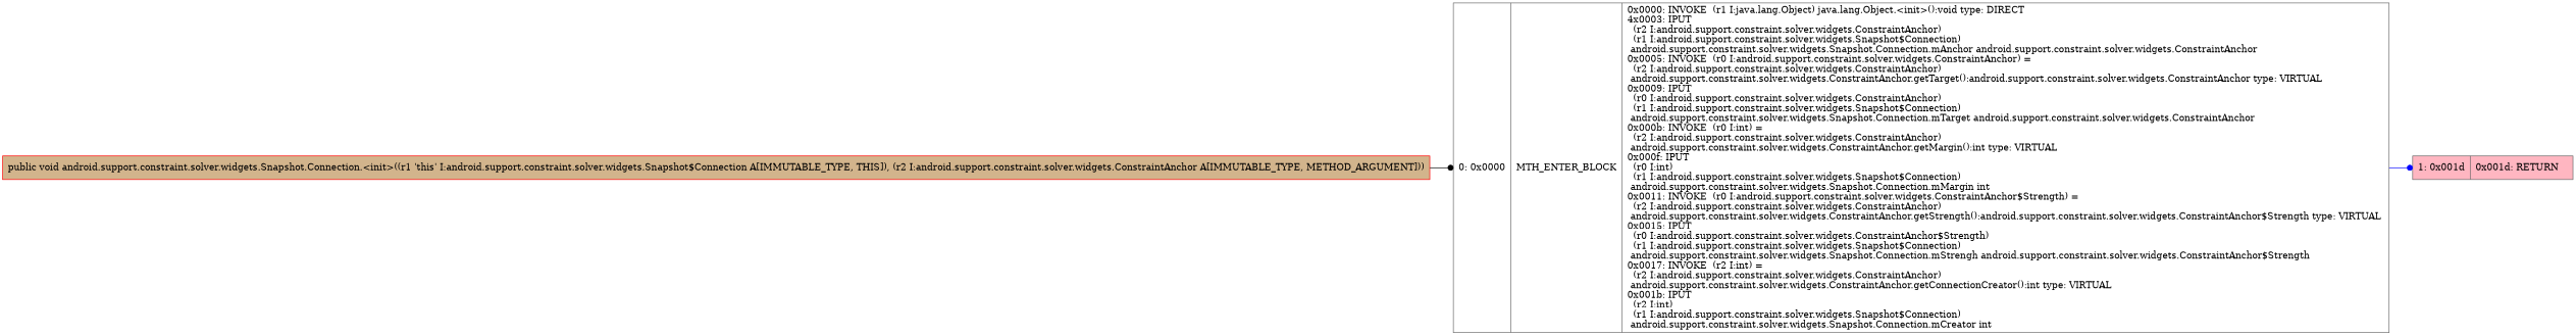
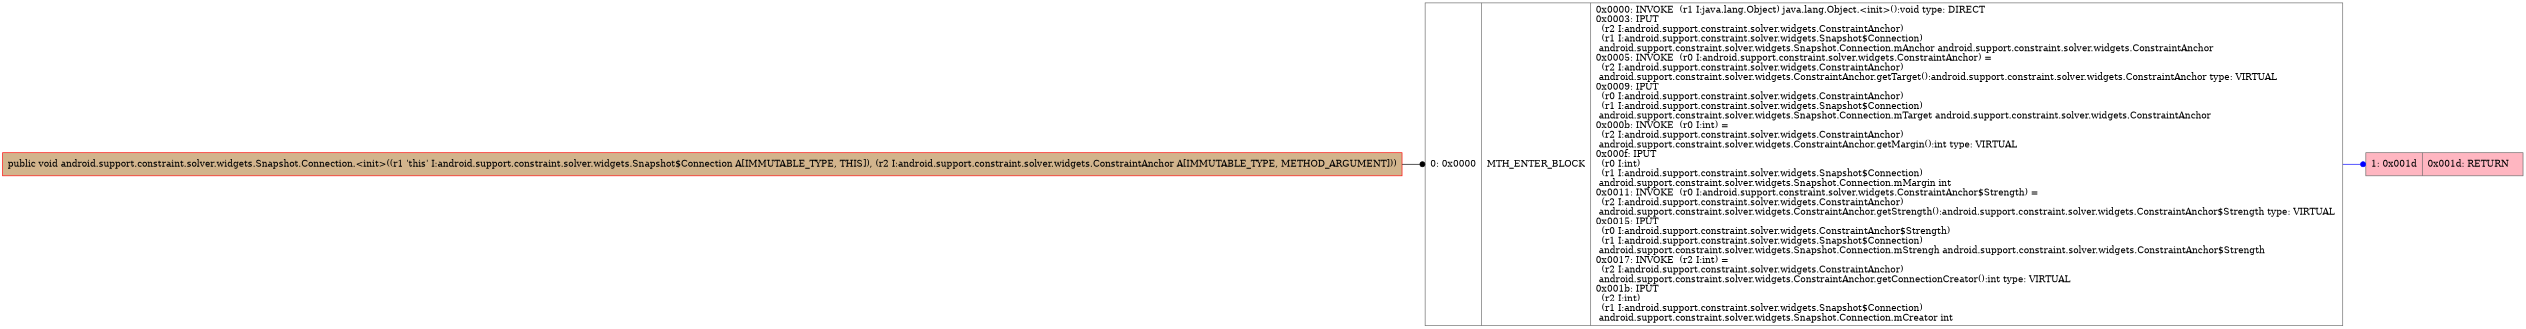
  digraph {
    rankdir=LR
    node [shape=record style=filled color=gray40]
    edge [arrowhead=dot]
-   n1 [label="{0\:\ 0x0000|MTH_ENTER_BLOCK\l|0x0000: INVOKE  (r1 I:java.lang.Object) java.lang.Object.\<init\>():void type: DIRECT \l4x0003: IPUT  \l  (r2 I:android.support.constraint.solver.widgets.ConstraintAnchor)\l  (r1 I:android.support.constraint.solver.widgets.Snapshot$Connection)\l android.support.constraint.solver.widgets.Snapshot.Connection.mAnchor android.support.constraint.solver.widgets.ConstraintAnchor \l0x0005: INVOKE  (r0 I:android.support.constraint.solver.widgets.ConstraintAnchor) = \l  (r2 I:android.support.constraint.solver.widgets.ConstraintAnchor)\l android.support.constraint.solver.widgets.ConstraintAnchor.getTarget():android.support.constraint.solver.widgets.ConstraintAnchor type: VIRTUAL \l0x0009: IPUT  \l  (r0 I:android.support.constraint.solver.widgets.ConstraintAnchor)\l  (r1 I:android.support.constraint.solver.widgets.Snapshot$Connection)\l android.support.constraint.solver.widgets.Snapshot.Connection.mTarget android.support.constraint.solver.widgets.ConstraintAnchor \l0x000b: INVOKE  (r0 I:int) = \l  (r2 I:android.support.constraint.solver.widgets.ConstraintAnchor)\l android.support.constraint.solver.widgets.ConstraintAnchor.getMargin():int type: VIRTUAL \l0x000f: IPUT  \l  (r0 I:int)\l  (r1 I:android.support.constraint.solver.widgets.Snapshot$Connection)\l android.support.constraint.solver.widgets.Snapshot.Connection.mMargin int \l0x0011: INVOKE  (r0 I:android.support.constraint.solver.widgets.ConstraintAnchor$Strength) = \l  (r2 I:android.support.constraint.solver.widgets.ConstraintAnchor)\l android.support.constraint.solver.widgets.ConstraintAnchor.getStrength():android.support.constraint.solver.widgets.ConstraintAnchor$Strength type: VIRTUAL \l0x0015: IPUT  \l  (r0 I:android.support.constraint.solver.widgets.ConstraintAnchor$Strength)\l  (r1 I:android.support.constraint.solver.widgets.Snapshot$Connection)\l android.support.constraint.solver.widgets.Snapshot.Connection.mStrengh android.support.constraint.solver.widgets.ConstraintAnchor$Strength \l0x0017: INVOKE  (r2 I:int) = \l  (r2 I:android.support.constraint.solver.widgets.ConstraintAnchor)\l android.support.constraint.solver.widgets.ConstraintAnchor.getConnectionCreator():int type: VIRTUAL \l0x001b: IPUT  \l  (r2 I:int)\l  (r1 I:android.support.constraint.solver.widgets.Snapshot$Connection)\l android.support.constraint.solver.widgets.Snapshot.Connection.mCreator int \l}" fillcolor=white]
+   n1 [label="{0\:\ 0x0000|MTH_ENTER_BLOCK\l|0x0000: INVOKE  (r1 I:java.lang.Object) java.lang.Object.\<init\>():void type: DIRECT \l0x0003: IPUT  \l  (r2 I:android.support.constraint.solver.widgets.ConstraintAnchor)\l  (r1 I:android.support.constraint.solver.widgets.Snapshot$Connection)\l android.support.constraint.solver.widgets.Snapshot.Connection.mAnchor android.support.constraint.solver.widgets.ConstraintAnchor \l0x0005: INVOKE  (r0 I:android.support.constraint.solver.widgets.ConstraintAnchor) = \l  (r2 I:android.support.constraint.solver.widgets.ConstraintAnchor)\l android.support.constraint.solver.widgets.ConstraintAnchor.getTarget():android.support.constraint.solver.widgets.ConstraintAnchor type: VIRTUAL \l0x0009: IPUT  \l  (r0 I:android.support.constraint.solver.widgets.ConstraintAnchor)\l  (r1 I:android.support.constraint.solver.widgets.Snapshot$Connection)\l android.support.constraint.solver.widgets.Snapshot.Connection.mTarget android.support.constraint.solver.widgets.ConstraintAnchor \l0x000b: INVOKE  (r0 I:int) = \l  (r2 I:android.support.constraint.solver.widgets.ConstraintAnchor)\l android.support.constraint.solver.widgets.ConstraintAnchor.getMargin():int type: VIRTUAL \l0x000f: IPUT  \l  (r0 I:int)\l  (r1 I:android.support.constraint.solver.widgets.Snapshot$Connection)\l android.support.constraint.solver.widgets.Snapshot.Connection.mMargin int \l0x0011: INVOKE  (r0 I:android.support.constraint.solver.widgets.ConstraintAnchor$Strength) = \l  (r2 I:android.support.constraint.solver.widgets.ConstraintAnchor)\l android.support.constraint.solver.widgets.ConstraintAnchor.getStrength():android.support.constraint.solver.widgets.ConstraintAnchor$Strength type: VIRTUAL \l0x0015: IPUT  \l  (r0 I:android.support.constraint.solver.widgets.ConstraintAnchor$Strength)\l  (r1 I:android.support.constraint.solver.widgets.Snapshot$Connection)\l android.support.constraint.solver.widgets.Snapshot.Connection.mStrengh android.support.constraint.solver.widgets.ConstraintAnchor$Strength \l0x0017: INVOKE  (r2 I:int) = \l  (r2 I:android.support.constraint.solver.widgets.ConstraintAnchor)\l android.support.constraint.solver.widgets.ConstraintAnchor.getConnectionCreator():int type: VIRTUAL \l0x001b: IPUT  \l  (r2 I:int)\l  (r1 I:android.support.constraint.solver.widgets.Snapshot$Connection)\l android.support.constraint.solver.widgets.Snapshot.Connection.mCreator int \l}" fillcolor=white]
    n2 [label="{1\:\ 0x001d|0x001d: RETURN   \l}" fillcolor=lightpink]
    n3 [label="{public void android.support.constraint.solver.widgets.Snapshot.Connection.\<init\>((r1 'this' I:android.support.constraint.solver.widgets.Snapshot$Connection A[IMMUTABLE_TYPE, THIS]), (r2 I:android.support.constraint.solver.widgets.ConstraintAnchor A[IMMUTABLE_TYPE, METHOD_ARGUMENT])) }" fillcolor=tan color=red]
    n1 -> n2 [color=blue]
    n3 -> n1 [color=black]
  }
